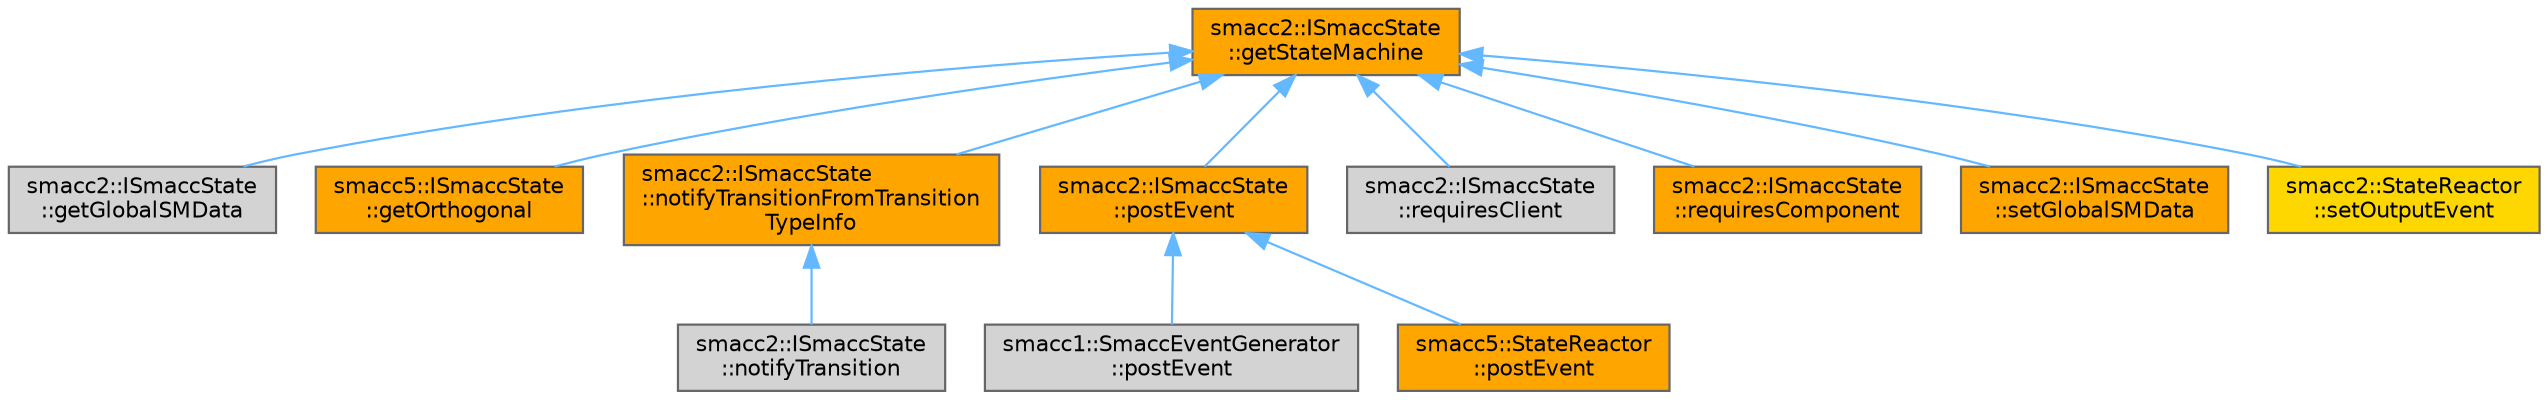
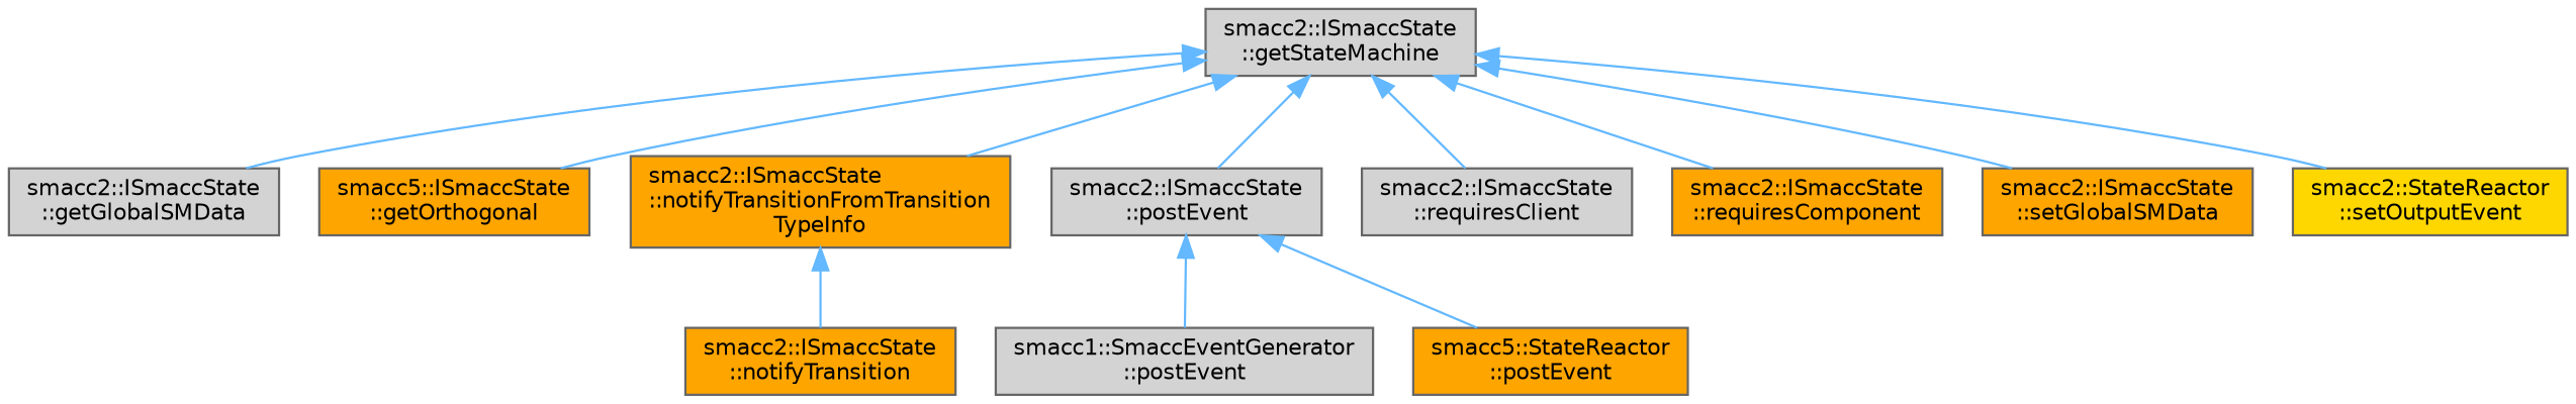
  digraph {
    rankdir=TB
    node [color=grey40 fillcolor=orange fontname=Helvetica fontsize=10 shape=box style=filled]
    edge [color=steelblue1 dir=back fontname=Helvetica fontsize=10 labelfontname=Helvetica labelfontsize=10 style=solid]
-   n1 [color=gray40 fontcolor=black height=0.2 label="smacc2::ISmaccState\l::getStateMachine" width=0.4]
+   n1 [color=gray40 fillcolor=lightgrey fontcolor=black height=0.2 label="smacc2::ISmaccState\l::getStateMachine" width=0.4]
    n2 [fillcolor=lightgrey height=0.2 label="smacc2::ISmaccState\l::getGlobalSMData" width=0.4]
    n3 [height=0.2 label="smacc5::ISmaccState\l::getOrthogonal" width=0.4]
    n4 [height=0.2 label="smacc2::ISmaccState\l::notifyTransitionFromTransition\lTypeInfo" width=0.4]
-   n5 [height=0.2 label="smacc2::ISmaccState\l::postEvent" width=0.4]
+   n5 [fillcolor=lightgrey height=0.2 label="smacc2::ISmaccState\l::postEvent" width=0.4]
    n6 [fillcolor=lightgrey height=0.2 label="smacc2::ISmaccState\l::requiresClient" width=0.4]
    n7 [height=0.2 label="smacc2::ISmaccState\l::requiresComponent" width=0.4]
    n8 [height=0.2 label="smacc2::ISmaccState\l::setGlobalSMData" width=0.4]
    n9 [fillcolor=gold height=0.2 label="smacc2::StateReactor\l::setOutputEvent" width=0.4]
-   n10 [fillcolor=lightgrey height=0.2 label="smacc2::ISmaccState\l::notifyTransition" width=0.4]
+   n10 [height=0.2 label="smacc2::ISmaccState\l::notifyTransition" width=0.4]
    n11 [fillcolor=lightgrey height=0.2 label="smacc1::SmaccEventGenerator\l::postEvent" width=0.4]
    n12 [height=0.2 label="smacc5::StateReactor\l::postEvent" width=0.4]
    n1 -> n2
    n1 -> n3
    n1 -> n4
    n1 -> n5
    n1 -> n6
    n1 -> n7
    n1 -> n8
    n1 -> n9
    n4 -> n10
    n5 -> n11
    n5 -> n12
  }
